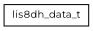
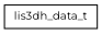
  digraph {
    rankdir=TB
    fontname=Montserrat
-   n1 [color=black fillcolor=white fontname=Montserrat fontsize=10 height=0.2 label=lis8dh_data_t shape=record style=filled width=0.4]
+   n1 [color=black fillcolor=white fontname=Montserrat fontsize=10 height=0.2 label=lis3dh_data_t shape=record style=filled width=0.4]
  }
